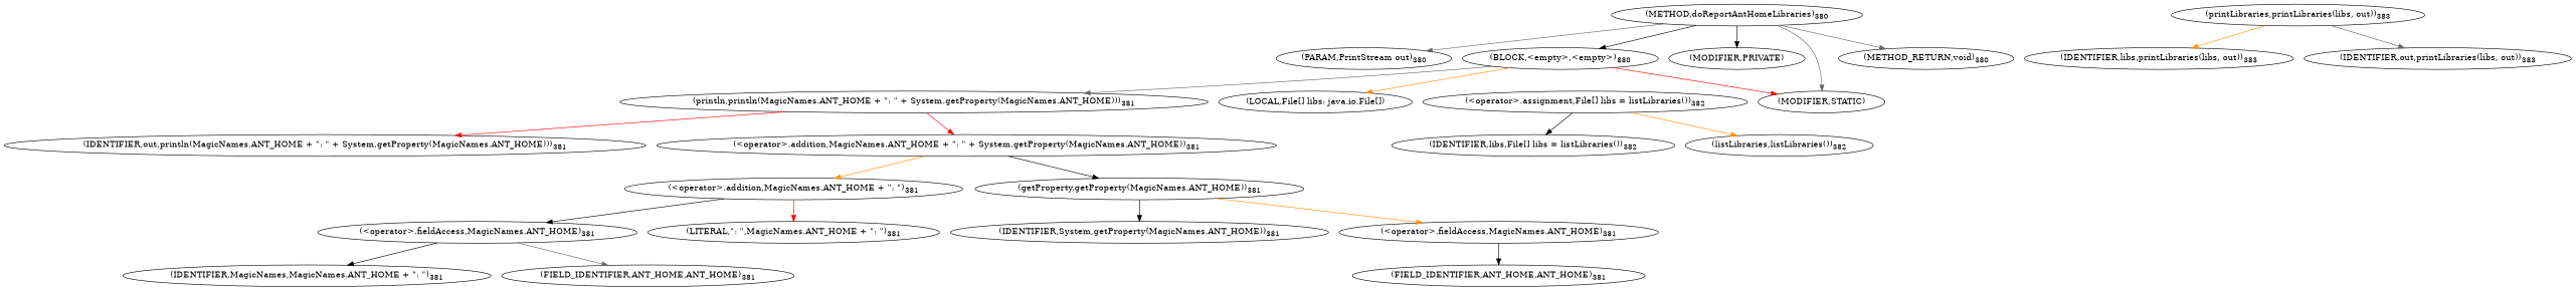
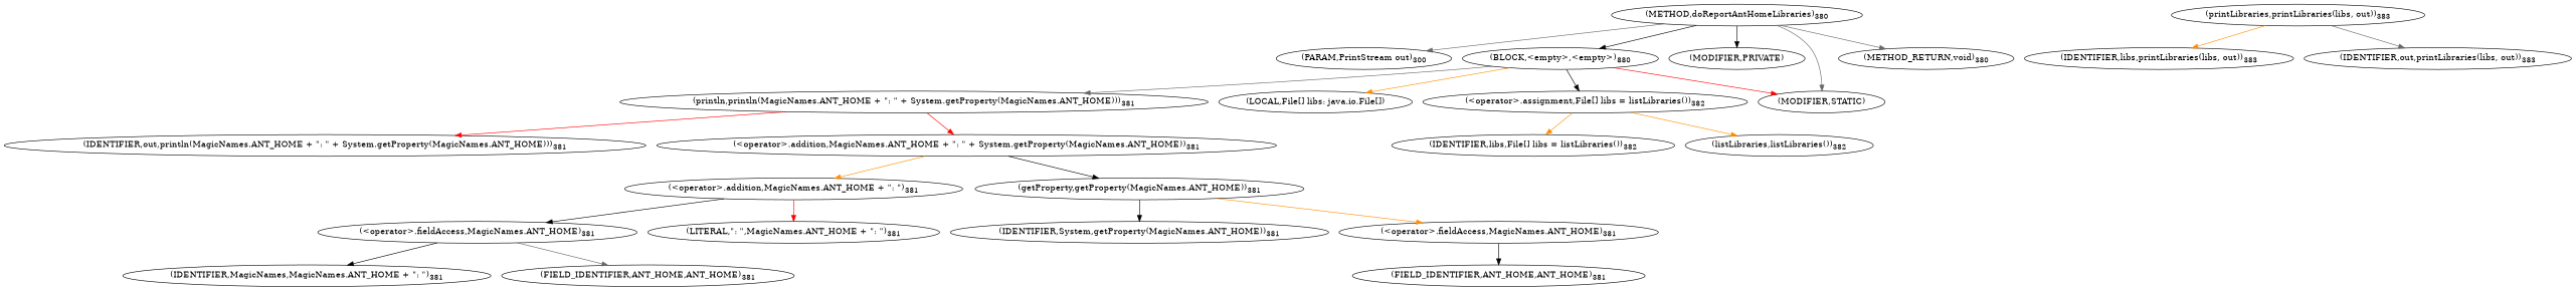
  digraph {
    edge [color=black]
    n1 [label=<(METHOD,doReportAntHomeLibraries)<SUB>380</SUB>>]
-   n2 [label=<(PARAM,PrintStream out)<SUB>380</SUB>>]
+   n2 [label=<(PARAM,PrintStream out)<SUB>300</SUB>>]
    n3 [label=<(BLOCK,&lt;empty&gt;,&lt;empty&gt;)<SUB>880</SUB>>]
    n4 [label=<(MODIFIER,PRIVATE)>]
    n5 [label=<(MODIFIER,STATIC)>]
    n6 [label=<(METHOD_RETURN,void)<SUB>380</SUB>>]
    n7 [label=<(println,println(MagicNames.ANT_HOME + &quot;: &quot; + System.getProperty(MagicNames.ANT_HOME)))<SUB>381</SUB>>]
    n8 [label=<(LOCAL,File[] libs: java.io.File[])>]
    n9 [label=<(&lt;operator&gt;.assignment,File[] libs = listLibraries())<SUB>382</SUB>>]
    n10 [label=<(IDENTIFIER,out,println(MagicNames.ANT_HOME + &quot;: &quot; + System.getProperty(MagicNames.ANT_HOME)))<SUB>381</SUB>>]
    n11 [label=<(&lt;operator&gt;.addition,MagicNames.ANT_HOME + &quot;: &quot; + System.getProperty(MagicNames.ANT_HOME))<SUB>381</SUB>>]
    n12 [label=<(IDENTIFIER,libs,File[] libs = listLibraries())<SUB>382</SUB>>]
    n13 [label=<(listLibraries,listLibraries())<SUB>382</SUB>>]
    n14 [label=<(printLibraries,printLibraries(libs, out))<SUB>383</SUB>>]
    n15 [label=<(IDENTIFIER,libs,printLibraries(libs, out))<SUB>383</SUB>>]
    n16 [label=<(IDENTIFIER,out,printLibraries(libs, out))<SUB>383</SUB>>]
    n17 [label=<(&lt;operator&gt;.addition,MagicNames.ANT_HOME + &quot;: &quot;)<SUB>381</SUB>>]
    n18 [label=<(getProperty,getProperty(MagicNames.ANT_HOME))<SUB>381</SUB>>]
    n19 [label=<(&lt;operator&gt;.fieldAccess,MagicNames.ANT_HOME)<SUB>381</SUB>>]
    n20 [label=<(LITERAL,&quot;: &quot;,MagicNames.ANT_HOME + &quot;: &quot;)<SUB>381</SUB>>]
    n21 [label=<(IDENTIFIER,System,getProperty(MagicNames.ANT_HOME))<SUB>381</SUB>>]
    n22 [label=<(&lt;operator&gt;.fieldAccess,MagicNames.ANT_HOME)<SUB>381</SUB>>]
    n23 [label=<(IDENTIFIER,MagicNames,MagicNames.ANT_HOME + &quot;: &quot;)<SUB>381</SUB>>]
    n24 [label=<(FIELD_IDENTIFIER,ANT_HOME,ANT_HOME)<SUB>381</SUB>>]
    n25 [label=<(FIELD_IDENTIFIER,ANT_HOME,ANT_HOME)<SUB>381</SUB>>]
    n1 -> n2 [color=gray40]
    n1 -> n3
    n1 -> n4
    n1 -> n5 [color=gray40]
    n1 -> n6 [color=gray40]
    n3 -> n5 [color=red]
    n3 -> n7 [color=gray40]
    n3 -> n8 [color=darkorange]
+   n3 -> n9
    n7 -> n10 [color=red]
    n7 -> n11 [color=red]
-   n9 -> n12
+   n9 -> n12 [color=darkorange]
    n9 -> n13 [color=darkorange]
    n11 -> n17 [color=darkorange]
    n11 -> n18
    n14 -> n15 [color=darkorange]
    n14 -> n16 [color=gray40]
    n17 -> n19
    n17 -> n20 [color=red]
    n18 -> n21
    n18 -> n22 [color=darkorange]
    n19 -> n23
    n19 -> n24 [color=gray40]
    n22 -> n25
  }
